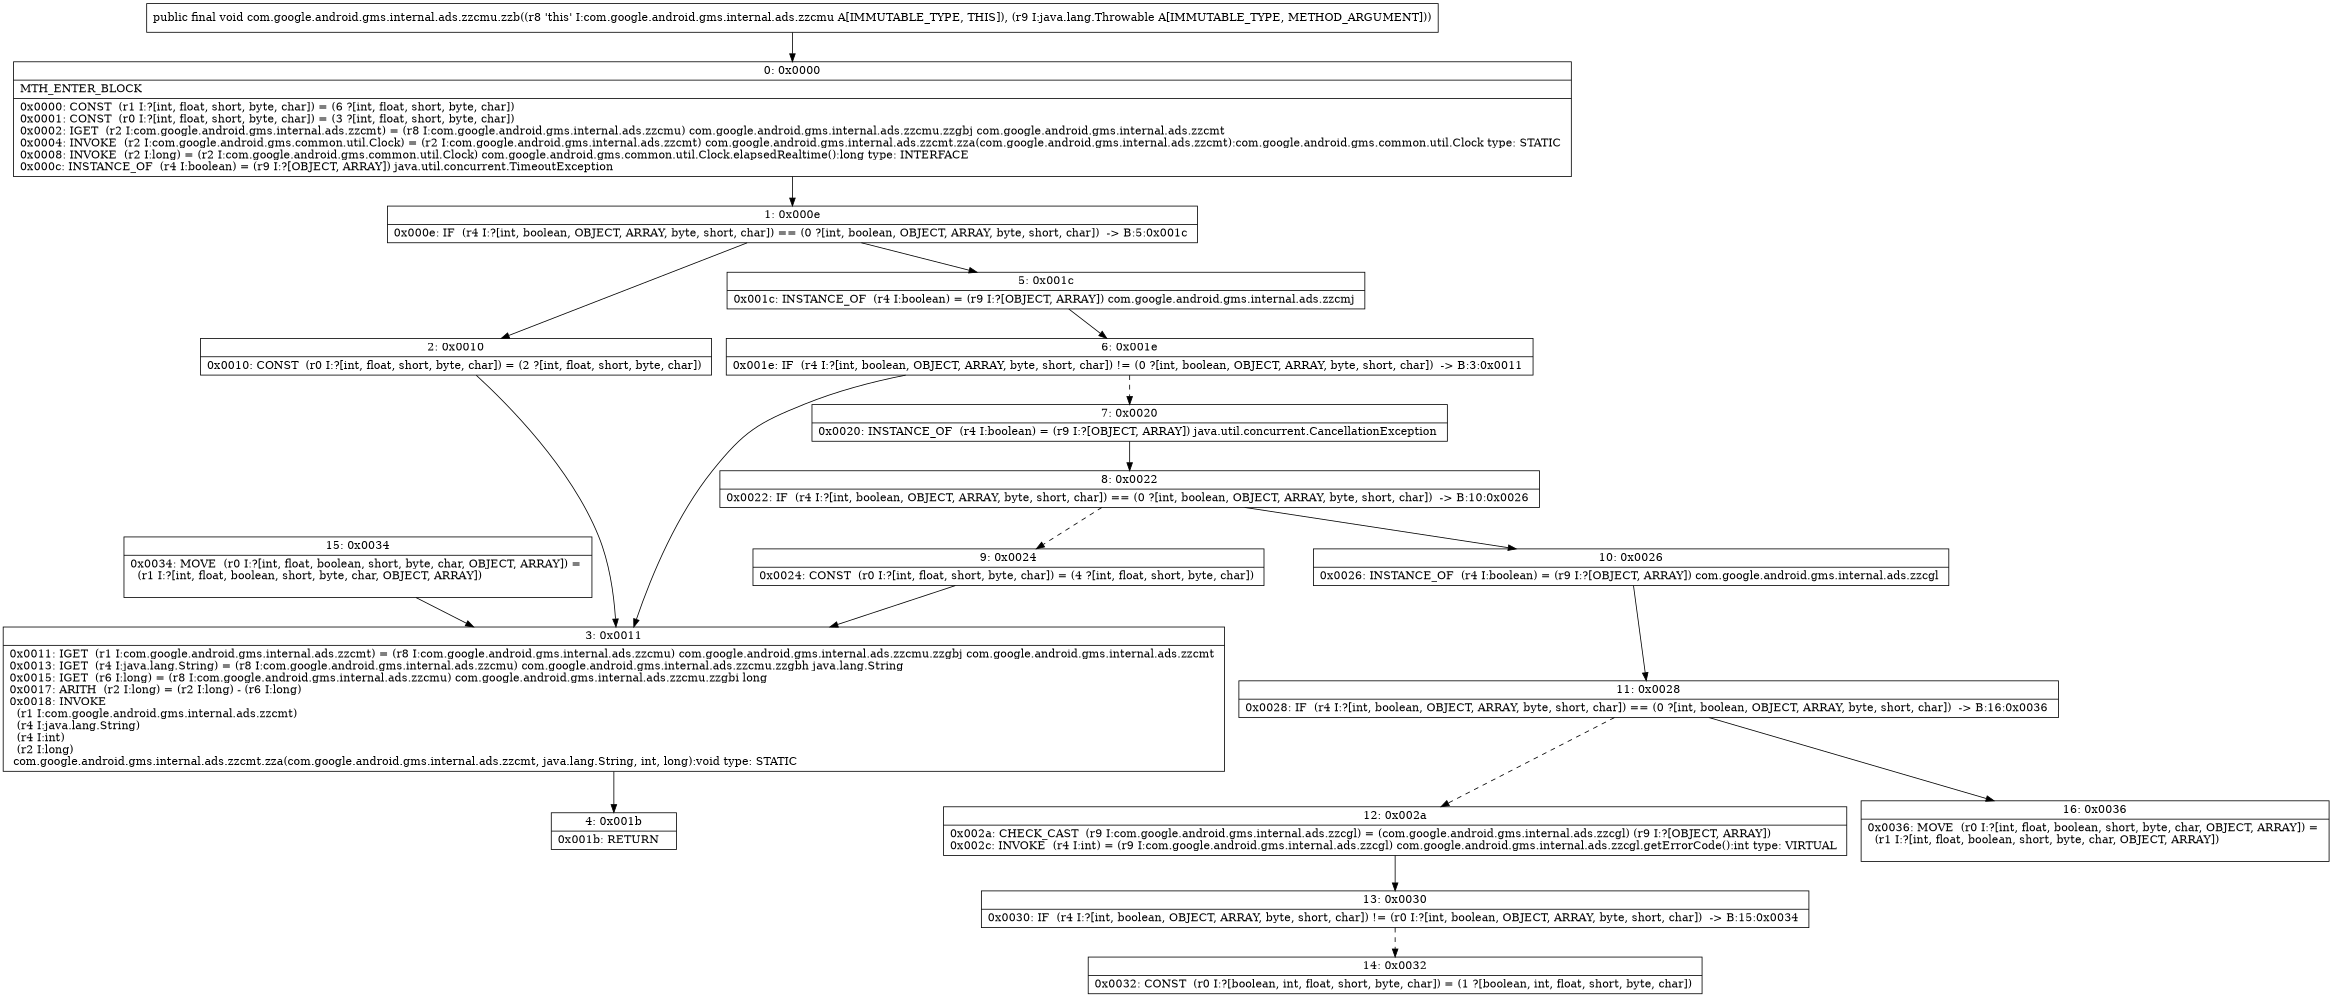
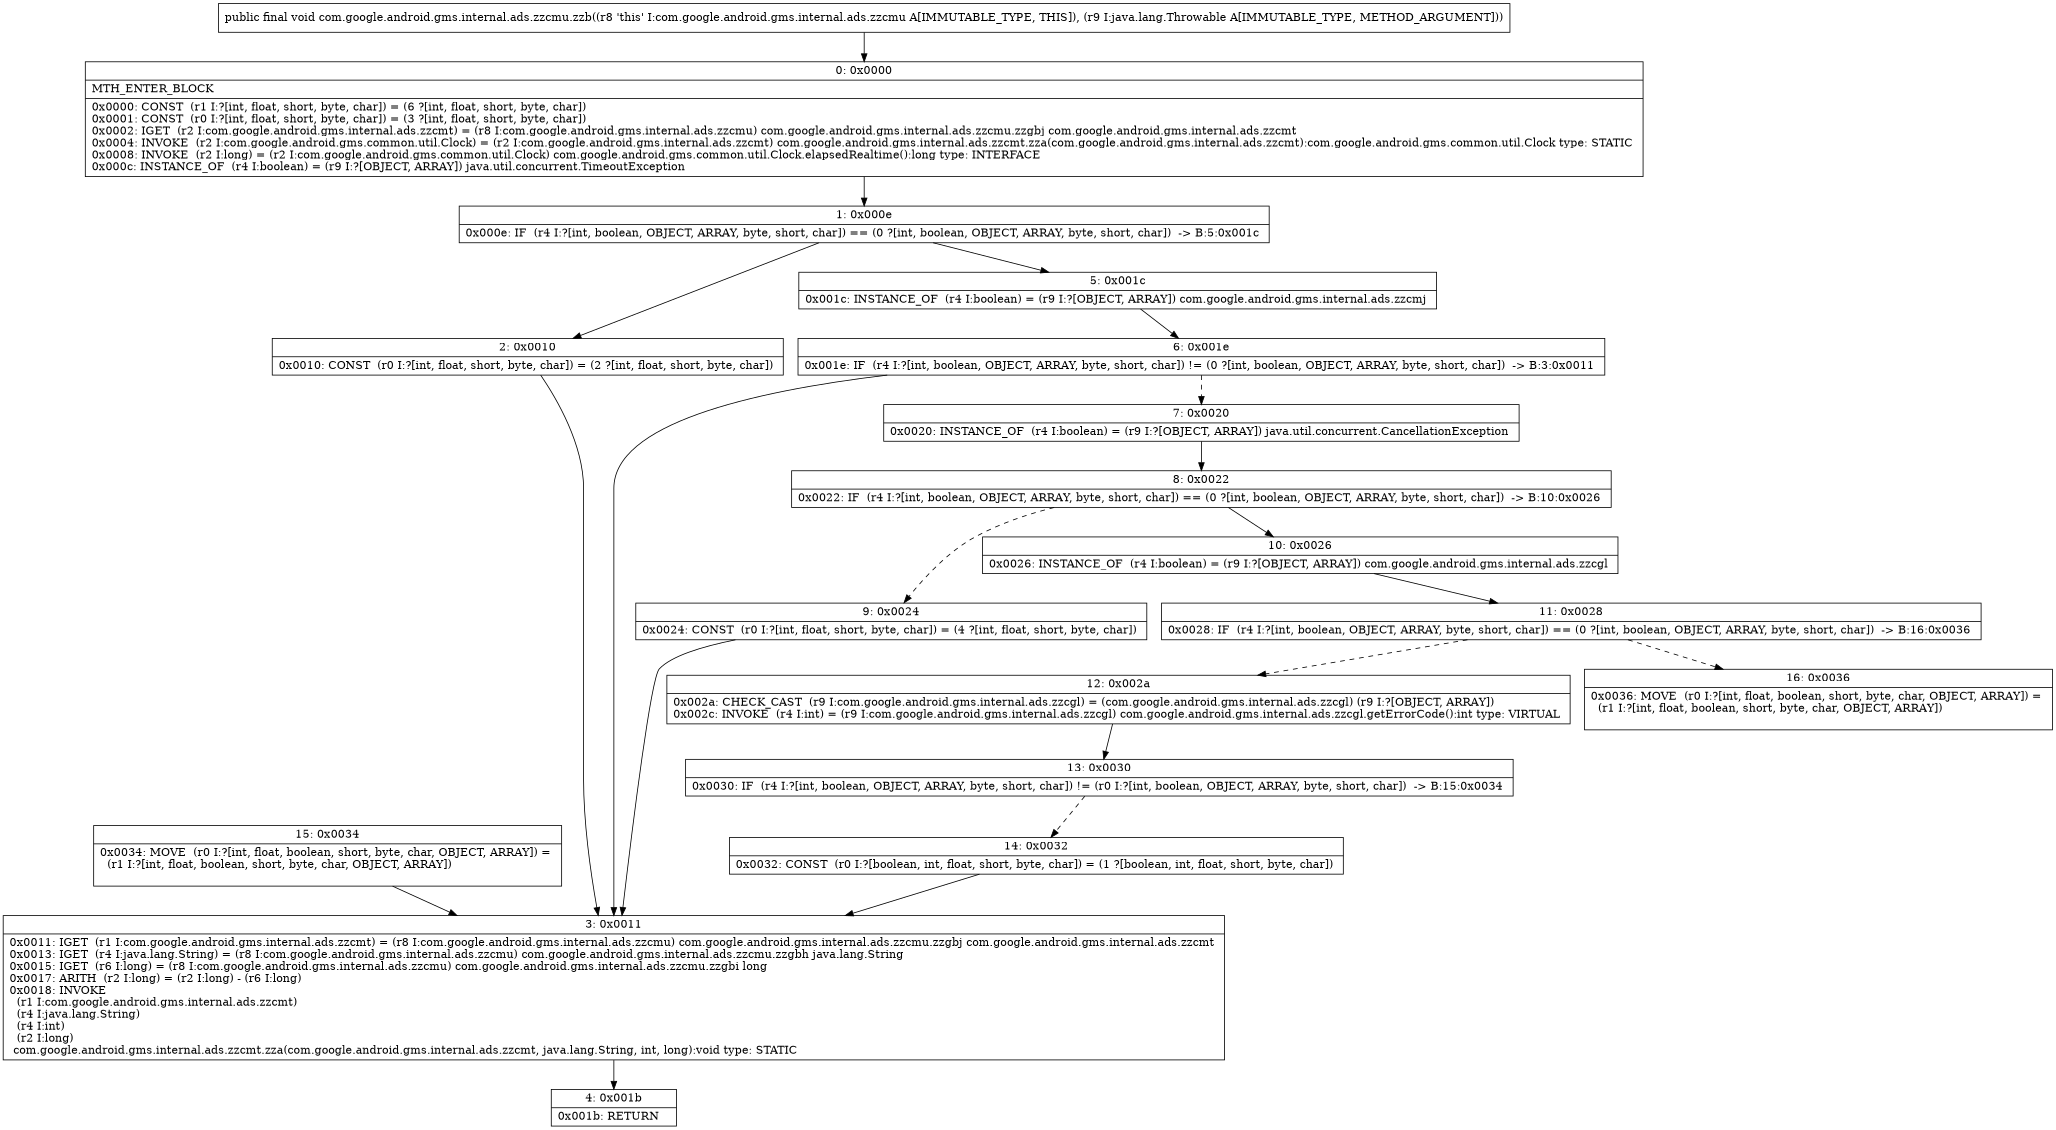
  digraph {
    node [shape=record]
    n1 [label="{0\:\ 0x0000|MTH_ENTER_BLOCK\l|0x0000: CONST  (r1 I:?[int, float, short, byte, char]) = (6 ?[int, float, short, byte, char]) \l0x0001: CONST  (r0 I:?[int, float, short, byte, char]) = (3 ?[int, float, short, byte, char]) \l0x0002: IGET  (r2 I:com.google.android.gms.internal.ads.zzcmt) = (r8 I:com.google.android.gms.internal.ads.zzcmu) com.google.android.gms.internal.ads.zzcmu.zzgbj com.google.android.gms.internal.ads.zzcmt \l0x0004: INVOKE  (r2 I:com.google.android.gms.common.util.Clock) = (r2 I:com.google.android.gms.internal.ads.zzcmt) com.google.android.gms.internal.ads.zzcmt.zza(com.google.android.gms.internal.ads.zzcmt):com.google.android.gms.common.util.Clock type: STATIC \l0x0008: INVOKE  (r2 I:long) = (r2 I:com.google.android.gms.common.util.Clock) com.google.android.gms.common.util.Clock.elapsedRealtime():long type: INTERFACE \l0x000c: INSTANCE_OF  (r4 I:boolean) = (r9 I:?[OBJECT, ARRAY]) java.util.concurrent.TimeoutException \l}"]
    n2 [label="{1\:\ 0x000e|0x000e: IF  (r4 I:?[int, boolean, OBJECT, ARRAY, byte, short, char]) == (0 ?[int, boolean, OBJECT, ARRAY, byte, short, char])  \-\> B:5:0x001c \l}"]
    n3 [label="{2\:\ 0x0010|0x0010: CONST  (r0 I:?[int, float, short, byte, char]) = (2 ?[int, float, short, byte, char]) \l}"]
    n4 [label="{5\:\ 0x001c|0x001c: INSTANCE_OF  (r4 I:boolean) = (r9 I:?[OBJECT, ARRAY]) com.google.android.gms.internal.ads.zzcmj \l}"]
    n5 [label="{3\:\ 0x0011|0x0011: IGET  (r1 I:com.google.android.gms.internal.ads.zzcmt) = (r8 I:com.google.android.gms.internal.ads.zzcmu) com.google.android.gms.internal.ads.zzcmu.zzgbj com.google.android.gms.internal.ads.zzcmt \l0x0013: IGET  (r4 I:java.lang.String) = (r8 I:com.google.android.gms.internal.ads.zzcmu) com.google.android.gms.internal.ads.zzcmu.zzgbh java.lang.String \l0x0015: IGET  (r6 I:long) = (r8 I:com.google.android.gms.internal.ads.zzcmu) com.google.android.gms.internal.ads.zzcmu.zzgbi long \l0x0017: ARITH  (r2 I:long) = (r2 I:long) \- (r6 I:long) \l0x0018: INVOKE  \l  (r1 I:com.google.android.gms.internal.ads.zzcmt)\l  (r4 I:java.lang.String)\l  (r4 I:int)\l  (r2 I:long)\l com.google.android.gms.internal.ads.zzcmt.zza(com.google.android.gms.internal.ads.zzcmt, java.lang.String, int, long):void type: STATIC \l}"]
    n6 [label="{6\:\ 0x001e|0x001e: IF  (r4 I:?[int, boolean, OBJECT, ARRAY, byte, short, char]) != (0 ?[int, boolean, OBJECT, ARRAY, byte, short, char])  \-\> B:3:0x0011 \l}"]
    n7 [label="{4\:\ 0x001b|0x001b: RETURN   \l}"]
    n8 [label="{7\:\ 0x0020|0x0020: INSTANCE_OF  (r4 I:boolean) = (r9 I:?[OBJECT, ARRAY]) java.util.concurrent.CancellationException \l}"]
    n9 [label="{8\:\ 0x0022|0x0022: IF  (r4 I:?[int, boolean, OBJECT, ARRAY, byte, short, char]) == (0 ?[int, boolean, OBJECT, ARRAY, byte, short, char])  \-\> B:10:0x0026 \l}"]
    n10 [label="{9\:\ 0x0024|0x0024: CONST  (r0 I:?[int, float, short, byte, char]) = (4 ?[int, float, short, byte, char]) \l}"]
    n11 [label="{10\:\ 0x0026|0x0026: INSTANCE_OF  (r4 I:boolean) = (r9 I:?[OBJECT, ARRAY]) com.google.android.gms.internal.ads.zzcgl \l}"]
    n12 [label="{11\:\ 0x0028|0x0028: IF  (r4 I:?[int, boolean, OBJECT, ARRAY, byte, short, char]) == (0 ?[int, boolean, OBJECT, ARRAY, byte, short, char])  \-\> B:16:0x0036 \l}"]
    n13 [label="{12\:\ 0x002a|0x002a: CHECK_CAST  (r9 I:com.google.android.gms.internal.ads.zzcgl) = (com.google.android.gms.internal.ads.zzcgl) (r9 I:?[OBJECT, ARRAY]) \l0x002c: INVOKE  (r4 I:int) = (r9 I:com.google.android.gms.internal.ads.zzcgl) com.google.android.gms.internal.ads.zzcgl.getErrorCode():int type: VIRTUAL \l}"]
    n14 [label="{16\:\ 0x0036|0x0036: MOVE  (r0 I:?[int, float, boolean, short, byte, char, OBJECT, ARRAY]) = \l  (r1 I:?[int, float, boolean, short, byte, char, OBJECT, ARRAY])\l \l}"]
    n15 [label="{13\:\ 0x0030|0x0030: IF  (r4 I:?[int, boolean, OBJECT, ARRAY, byte, short, char]) != (r0 I:?[int, boolean, OBJECT, ARRAY, byte, short, char])  \-\> B:15:0x0034 \l}"]
    n16 [label="{14\:\ 0x0032|0x0032: CONST  (r0 I:?[boolean, int, float, short, byte, char]) = (1 ?[boolean, int, float, short, byte, char]) \l}"]
    n17 [label="{15\:\ 0x0034|0x0034: MOVE  (r0 I:?[int, float, boolean, short, byte, char, OBJECT, ARRAY]) = \l  (r1 I:?[int, float, boolean, short, byte, char, OBJECT, ARRAY])\l \l}"]
    n18 [label="{public final void com.google.android.gms.internal.ads.zzcmu.zzb((r8 'this' I:com.google.android.gms.internal.ads.zzcmu A[IMMUTABLE_TYPE, THIS]), (r9 I:java.lang.Throwable A[IMMUTABLE_TYPE, METHOD_ARGUMENT])) }"]
    n1 -> n2
    n2 -> n3 [style=solid]
    n2 -> n4
    n3 -> n5
    n4 -> n6
    n5 -> n7
    n6 -> n5
    n6 -> n8 [style=dashed]
    n8 -> n9
    n9 -> n10 [style=dashed]
    n9 -> n11
    n10 -> n5
    n11 -> n12
    n12 -> n13 [style=dashed]
-   n12 -> n14
+   n12 -> n14 [style=dashed]
    n13 -> n15
    n15 -> n16 [style=dashed]
+   n16 -> n5
    n17 -> n5
    n18 -> n1
  }
